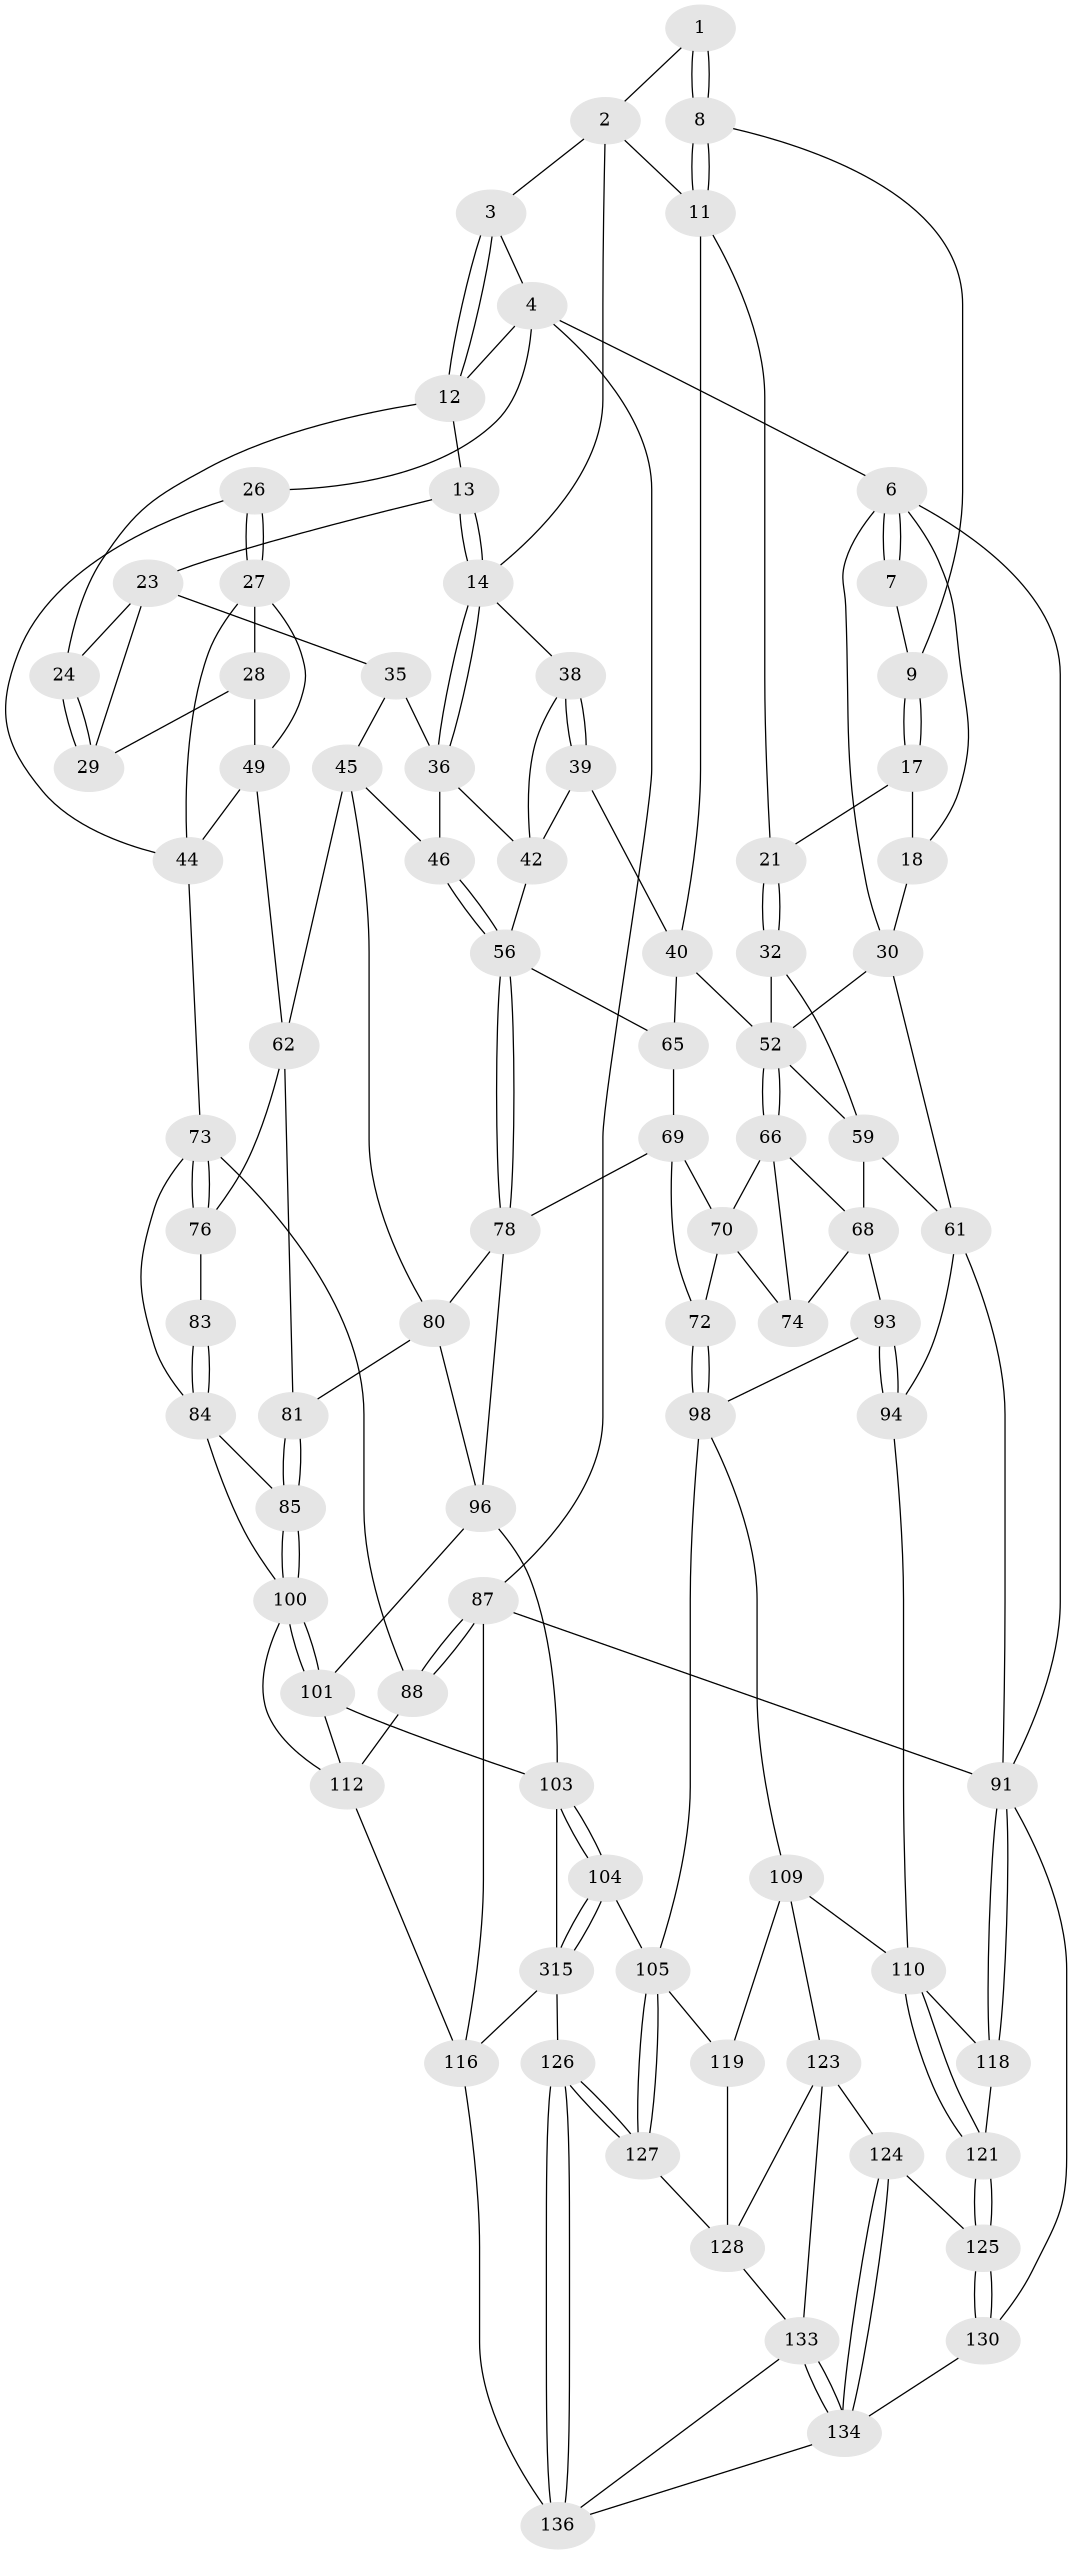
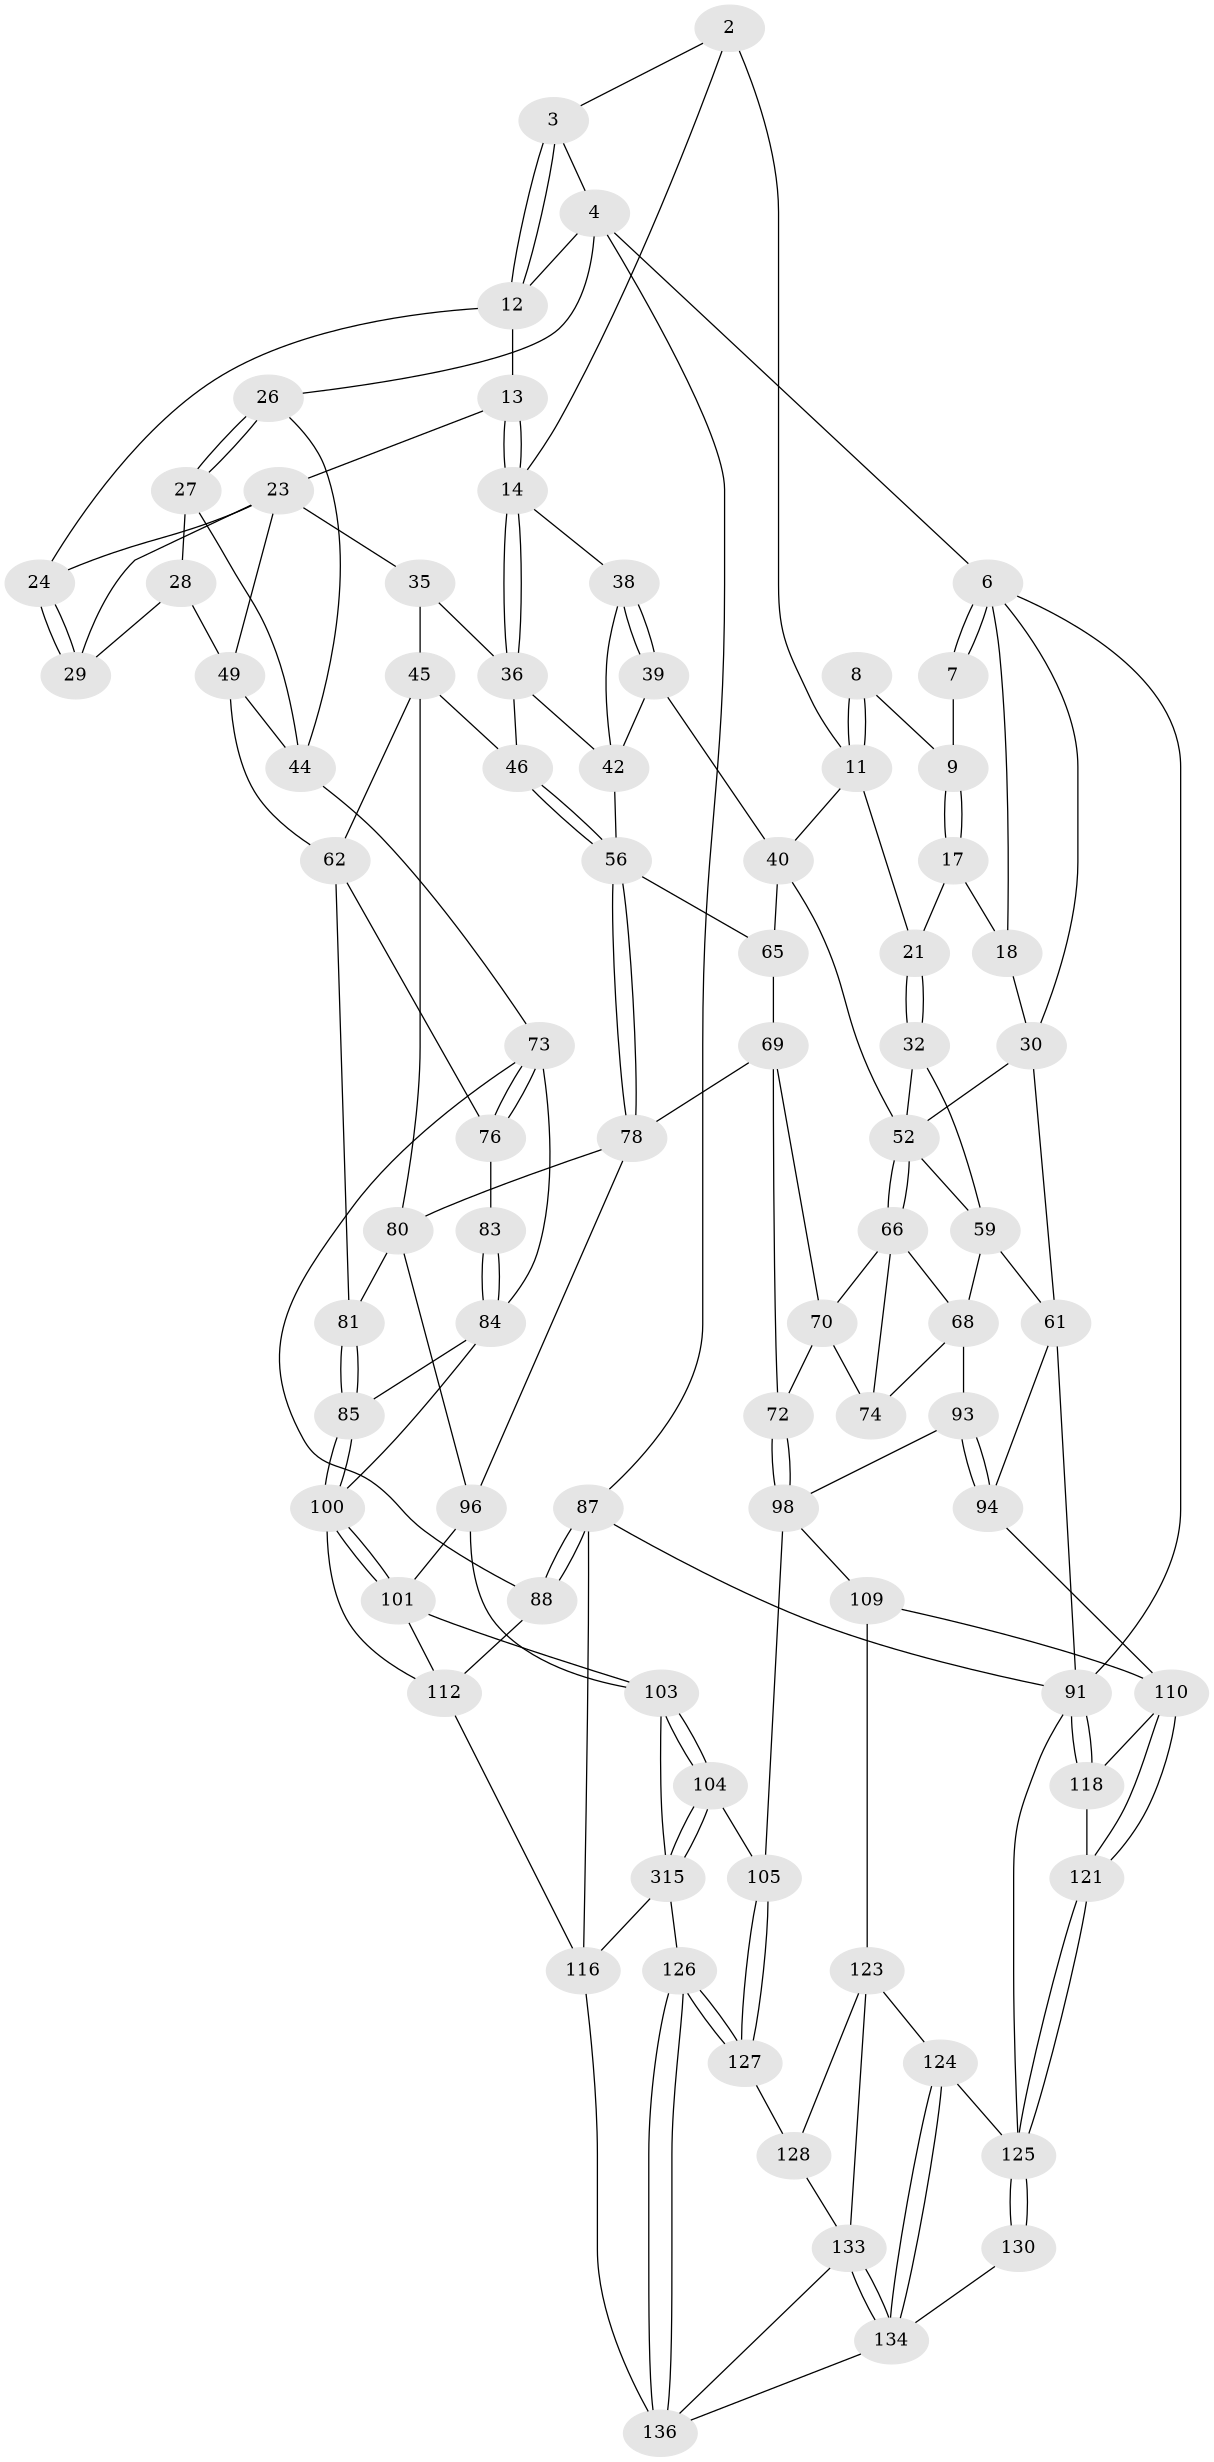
  graph {
    node [color=gray90 style=filled]
    2 [super="+10"]
-   1
    8
    3
    11 [super="+20"]
    14 [super="+15"]
    9
    4 [super="+5"]
    12 [super="+16"]
    21
    40 [super="+51"]
    36 [super="+41"]
    38
    6 [super="+19"]
    26
    87 [super="+137"]
    13
    24
    7
    18 [super="+25"]
    30 [super="+31"]
    91 [super="+92"]
    27 [super="+48"]
    n24 [label=44 super="+55"]
    88 [super="+114"]
    116 [super="+135"]
    61 [super="+90"]
    52 [super="+53"]
    118
    130 [super="+131"]
    17 [super="+22"]
    32 [super="+33"]
    65
    23 [super="+34"]
    29 [super="+37"]
    35 [super="+44"]
    42 [super="+58"]
    46
    39
    59 [super="+60"]
    45 [super="+64"]
    28 [super="+47"]
    49 [super="+50"]
    n44 [label=73 super="+89"]
    62 [super="+63"]
    94
    66 [super="+67"]
    68 [super="+86"]
    80 [super="+82"]
    56 [super="+57"]
    69 [super="+71"]
    78 [super="+79"]
    76 [super="+77"]
    81
    96 [super="+97"]
    70 [super="+73"]
    74
    84 [super="+95"]
    93
    110 [super="+111"]
    83
    85
    72
    98 [super="+99"]
    105 [super="+106"]
    109 [super="+120"]
    100 [super="+107"]
    112 [super="+113"]
    101 [super="+102"]
    103 [super="+108"]
    136 [super="+140"]
    121 [super="+122"]
    134 [super="+138"]
    104
    n75 [label=315 super="+117"]
-   119
    127
    123 [super="+132"]
    126
    128 [super="+129"]
    124
    133 [super="+139"]
    125
    2 -- 3
    2 -- 11
    2 -- 14
-   1 -- 2
-   1 -- 8
-   1 -- 8
    8 -- 11
    8 -- 11
    8 -- 9
    3 -- 4
    3 -- 12
    3 -- 12
    11 -- 21
    11 -- 40
    14 -- 36
    14 -- 36
    14 -- 38
    9 -- 17
    9 -- 17
    4 -- 12
    4 -- 6
    4 -- 26
    4 -- 87
    12 -- 13
    12 -- 24
    21 -- 32
    21 -- 32
    40 -- 52
    40 -- 65
    36 -- 42
    36 -- 46
    38 -- 42
    38 -- 39
    38 -- 39
    6 -- 7
    6 -- 7
    6 -- 18
    6 -- 30
    6 -- 91
    26 -- 27
    26 -- 27
    26 -- n24
    87 -- 91
    87 -- 88 [weight=2]
    87 -- 88
    87 -- 116
    13 -- 14
    13 -- 14
    13 -- 23
    24 -- 29
    24 -- 29
    7 -- 9
    18 -- 30
    30 -- 61
    30 -- 52
    91 -- 118
    91 -- 118
-   91 -- 130
+   91 -- 125
    27 -- n24
    27 -- 28
-   27 -- 49
+   23 -- 49
    n24 -- n44
    88 -- 112
    116 -- 136
    61 -- 91
    61 -- 94
    52 -- 59
    52 -- 66
    52 -- 66
    118 -- 121
    130 -- 134
    17 -- 21
    17 -- 18 [weight=2]
    32 -- 52
    32 -- 59
    65 -- 69
    23 -- 24
    23 -- 29
    23 -- 35
    35 -- 36
    35 -- 45
    42 -- 56
    46 -- 56
    46 -- 56
    39 -- 40
    39 -- 42
    59 -- 61
    59 -- 68
    45 -- 46
    45 -- 62
    45 -- 80
    28 -- 29
    28 -- 49
    49 -- n24
    49 -- 62
    n44 -- 88
    n44 -- 76
    n44 -- 76
    n44 -- 84
    62 -- 76
    62 -- 81
    94 -- 110
    66 -- 68
    66 -- 70
    66 -- 74
    68 -- 74
    68 -- 93
    80 -- 81
    80 -- 96
    56 -- 65
    56 -- 78
    56 -- 78
    69 -- 78
    69 -- 70
    69 -- 72
    78 -- 80
    78 -- 96
    76 -- 83 [weight=2]
    81 -- 85
    81 -- 85
    96 -- 101
    96 -- 103
    70 -- 74
    70 -- 72
    84 -- 85
    84 -- 100
    93 -- 94
    93 -- 94
    93 -- 98
    110 -- 118
    110 -- 121
    110 -- 121
    83 -- 84
    83 -- 84
    85 -- 100
    85 -- 100
    72 -- 98
    72 -- 98
    98 -- 105
    98 -- 109
-   105 -- 119
    105 -- 127
    105 -- 127
    109 -- 110
-   109 -- 119
    109 -- 123
    100 -- 112
    100 -- 101
    100 -- 101
    112 -- 116
    101 -- 112
    101 -- 103
    103 -- 104
    103 -- 104
    103 -- n75
    121 -- 125
    121 -- 125
    134 -- 136
    104 -- 105
    104 -- n75
    104 -- n75
    n75 -- 116
    n75 -- 126
-   119 -- 128
    127 -- 128
    123 -- 128
    123 -- 124
    123 -- 133
    126 -- 136
    126 -- 136
    126 -- 127
    126 -- 127
    128 -- 133
    124 -- 134
    124 -- 134
    124 -- 125
    133 -- 136
    133 -- 134
    133 -- 134
    125 -- 130
    125 -- 130
  }
